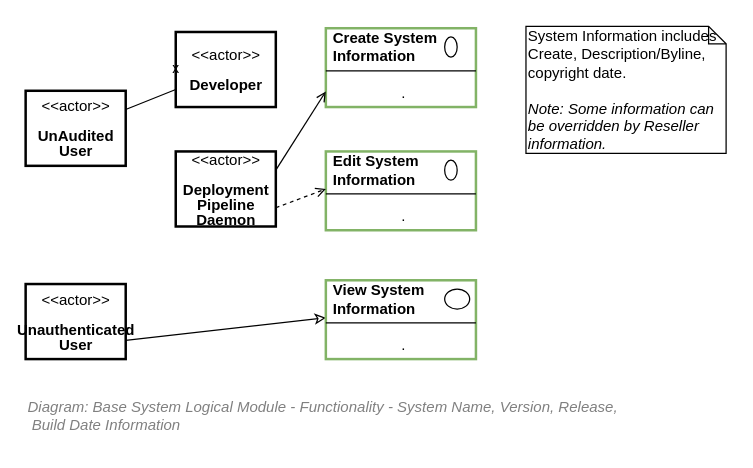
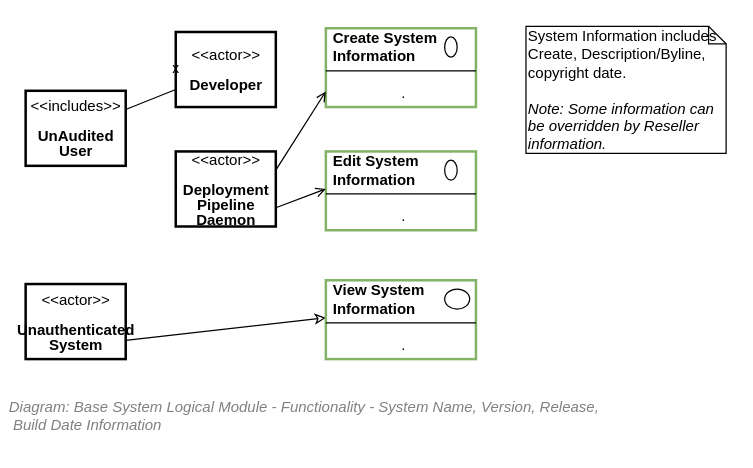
  <mxCell id="0" />
  <mxCell id="1" parent="0" />
  <mxCell id="2" value="" style="endArrow=classic;endFill=0;html=1;strokeColor=#000000;fontSize=11;entryX=0;entryY=1;entryDx=0;entryDy=0;exitX=1;exitY=0.75;exitDx=0;exitDy=0;rounded=0;" edge="1" parent="1" source="24" target="17"><mxGeometry width="160" relative="1" as="geometry"><mxPoint x="60" y="322" as="sourcePoint" /><mxPoint x="140" y="322" as="targetPoint" /></mxGeometry></mxCell>
  <mxCell id="3" value="System Information includes Create, Description/Byline, copyright date.&lt;br&gt;&lt;br&gt;&lt;i&gt;Note: Some information can be overridden by Reseller information.&lt;/i&gt;" style="shape=note;whiteSpace=wrap;html=1;size=14;verticalAlign=top;align=left;spacingTop=-6;strokeWidth=1;fillColor=none;fontSize=12;" vertex="1" parent="1"><mxGeometry x="420" y="20.5" width="160" height="101.5" as="geometry" /></mxCell>
- <mxCell id="4" value="&lt;font style=&quot;font-size: 12px ; font-weight: normal&quot;&gt;&lt;i&gt;&lt;span&gt;Diagram: Base System Logical Module -&amp;nbsp;&lt;/span&gt;&lt;span&gt;Functionality -&amp;nbsp;&lt;/span&gt;System Name, Version, Release,&lt;br&gt;&amp;nbsp;Build Date Information&lt;/i&gt;&lt;/font&gt;" style="text;strokeColor=none;fillColor=none;html=1;fontSize=10;fontStyle=1;verticalAlign=middle;align=left;shadow=0;glass=0;comic=0;opacity=30;fontColor=#808080;" vertex="1" parent="1"><mxGeometry x="20" y="312" width="520" height="40" as="geometry" /></mxCell>
+ <mxCell id="4" value="&lt;font style=&quot;font-size: 12px ; font-weight: normal&quot;&gt;&lt;i&gt;&lt;span&gt;Diagram: Base System Logical Module -&amp;nbsp;&lt;/span&gt;&lt;span&gt;Functionality -&amp;nbsp;&lt;/span&gt;System Name, Version, Release,&lt;br&gt;&amp;nbsp;Build Date Information&lt;/i&gt;&lt;/font&gt;" style="text;strokeColor=none;fillColor=none;html=1;fontSize=10;fontStyle=1;verticalAlign=middle;align=left;shadow=0;glass=0;comic=0;opacity=30;fontColor=#808080;" vertex="1" parent="1"><mxGeometry x="5" y="312" width="520" height="40" as="geometry" /></mxCell>
  <mxCell id="5" value="" style="shape=image;html=1;verticalAlign=top;verticalLabelPosition=bottom;labelBackgroundColor=#ffffff;imageAspect=0;aspect=fixed;image=https://cdn1.iconfinder.com/data/icons/hawcons/32/699014-icon-28-information-128.png;shadow=0;dashed=0;fontFamily=Helvetica;fontSize=12;fontColor=#000000;align=center;strokeColor=#000000;fillColor=#505050;dashPattern=1 1;" vertex="1" parent="1"><mxGeometry x="560" y="332" width="20" height="20" as="geometry" /></mxCell>
  <mxCell id="6" value="" style="fontStyle=1;align=center;verticalAlign=top;childLayout=stackLayout;horizontal=1;horizontalStack=0;resizeParent=1;resizeParentMax=0;resizeLast=0;marginBottom=0;strokeColor=#82b366;strokeWidth=2;fillColor=none;" vertex="1" parent="1"><mxGeometry x="260" y="22" width="120" height="63" as="geometry" /></mxCell>
  <mxCell id="7" value="Create System&amp;nbsp;&lt;br&gt;Information" style="html=1;align=left;spacingLeft=4;verticalAlign=middle;strokeColor=none;fillColor=none;fontStyle=1" vertex="1" parent="6"><mxGeometry width="120" height="30" as="geometry" /></mxCell>
  <mxCell id="8" value="" style="shape=ellipse;" vertex="1" parent="7"><mxGeometry x="1" width="10" height="16" relative="1" as="geometry"><mxPoint x="-25" y="7" as="offset" /></mxGeometry></mxCell>
  <mxCell id="9" value="" style="line;strokeWidth=1;fillColor=none;align=left;verticalAlign=middle;spacingTop=-1;spacingLeft=3;spacingRight=3;rotatable=0;labelPosition=right;points=[];portConstraint=eastwest;" vertex="1" parent="6"><mxGeometry y="30" width="120" height="8" as="geometry" /></mxCell>
  <mxCell id="10" value="." style="html=1;align=center;spacingLeft=4;verticalAlign=top;strokeColor=none;fillColor=none;" vertex="1" parent="6"><mxGeometry y="38" width="120" height="25" as="geometry" /></mxCell>
  <mxCell id="11" value="" style="fontStyle=1;align=center;verticalAlign=top;childLayout=stackLayout;horizontal=1;horizontalStack=0;resizeParent=1;resizeParentMax=0;resizeLast=0;marginBottom=0;strokeColor=#82b366;strokeWidth=2;fillColor=none;" vertex="1" parent="1"><mxGeometry x="260" y="120.5" width="120" height="63" as="geometry" /></mxCell>
  <mxCell id="12" value="Edit System &lt;br&gt;Information" style="html=1;align=left;spacingLeft=4;verticalAlign=middle;strokeColor=none;fillColor=none;fontStyle=1" vertex="1" parent="11"><mxGeometry width="120" height="30" as="geometry" /></mxCell>
  <mxCell id="13" value="" style="shape=ellipse;" vertex="1" parent="12"><mxGeometry x="1" width="10" height="16" relative="1" as="geometry"><mxPoint x="-25" y="7" as="offset" /></mxGeometry></mxCell>
  <mxCell id="14" value="" style="line;strokeWidth=1;fillColor=none;align=left;verticalAlign=middle;spacingTop=-1;spacingLeft=3;spacingRight=3;rotatable=0;labelPosition=right;points=[];portConstraint=eastwest;" vertex="1" parent="11"><mxGeometry y="30" width="120" height="8" as="geometry" /></mxCell>
  <mxCell id="15" value="." style="html=1;align=center;spacingLeft=4;verticalAlign=top;strokeColor=none;fillColor=none;" vertex="1" parent="11"><mxGeometry y="38" width="120" height="25" as="geometry" /></mxCell>
  <mxCell id="16" value="" style="fontStyle=1;align=center;verticalAlign=top;childLayout=stackLayout;horizontal=1;horizontalStack=0;resizeParent=1;resizeParentMax=0;resizeLast=0;marginBottom=0;strokeColor=#82b366;strokeWidth=2;fillColor=none;" vertex="1" parent="1"><mxGeometry x="260" y="223.5" width="120" height="63" as="geometry" /></mxCell>
  <mxCell id="17" value="View System &lt;br&gt;Information" style="html=1;align=left;spacingLeft=4;verticalAlign=middle;strokeColor=none;fillColor=none;fontStyle=1" vertex="1" parent="16"><mxGeometry width="120" height="30" as="geometry" /></mxCell>
  <mxCell id="18" value="" style="shape=ellipse;" vertex="1" parent="17"><mxGeometry x="1" width="20" height="16" relative="1" as="geometry"><mxPoint x="-25" y="7" as="offset" /></mxGeometry></mxCell>
  <mxCell id="19" value="" style="line;strokeWidth=1;fillColor=none;align=left;verticalAlign=middle;spacingTop=-1;spacingLeft=3;spacingRight=3;rotatable=0;labelPosition=right;points=[];portConstraint=eastwest;" vertex="1" parent="16"><mxGeometry y="30" width="120" height="8" as="geometry" /></mxCell>
  <mxCell id="20" value="." style="html=1;align=center;spacingLeft=4;verticalAlign=top;strokeColor=none;fillColor=none;" vertex="1" parent="16"><mxGeometry y="38" width="120" height="25" as="geometry" /></mxCell>
- <mxCell id="21" style="edgeStyle=none;rounded=0;orthogonalLoop=1;jettySize=auto;html=1;entryX=0;entryY=1;entryDx=0;entryDy=0;endArrow=open;endFill=0;exitX=1;exitY=0.75;exitDx=0;exitDy=0;dashed=1;" edge="1" parent="1" source="23" target="12"><mxGeometry relative="1" as="geometry" /></mxCell>
+ <mxCell id="21" style="edgeStyle=none;rounded=0;orthogonalLoop=1;jettySize=auto;html=1;entryX=0;entryY=1;entryDx=0;entryDy=0;endArrow=open;endFill=0;exitX=1;exitY=0.75;exitDx=0;exitDy=0;" edge="1" parent="1" source="23" target="12"><mxGeometry relative="1" as="geometry" /></mxCell>
  <mxCell id="22" style="edgeStyle=none;rounded=0;orthogonalLoop=1;jettySize=auto;html=1;entryX=0;entryY=0.5;entryDx=0;entryDy=0;endArrow=open;endFill=0;exitX=1;exitY=0.25;exitDx=0;exitDy=0;" edge="1" parent="1" source="23" target="10"><mxGeometry relative="1" as="geometry" /></mxCell>
  <mxCell id="23" value="&lt;p style=&quot;line-height: 100%&quot;&gt;&amp;lt;&amp;lt;actor&amp;gt;&amp;gt;&lt;br&gt;&lt;br&gt;&lt;b&gt;Deployment&lt;br&gt;Pipeline&lt;br&gt;Daemon&lt;br&gt;&lt;/b&gt;&lt;/p&gt;" style="text;html=1;align=center;verticalAlign=middle;dashed=0;strokeColor=#000000;strokeWidth=2;" vertex="1" parent="1"><mxGeometry x="140" y="120.5" width="80" height="60" as="geometry" /></mxCell>
- <mxCell id="24" value="&lt;p style=&quot;line-height: 100%&quot;&gt;&amp;lt;&amp;lt;actor&amp;gt;&amp;gt;&lt;br&gt;&lt;br&gt;&lt;b&gt;Unauthenticated&lt;br&gt;User&lt;/b&gt;&lt;/p&gt;" style="text;html=1;align=center;verticalAlign=middle;dashed=0;strokeColor=#000000;strokeWidth=2;" vertex="1" parent="1"><mxGeometry x="20" y="226.5" width="80" height="60" as="geometry" /></mxCell>
+ <mxCell id="24" value="&lt;p style=&quot;line-height: 100%&quot;&gt;&amp;lt;&amp;lt;actor&amp;gt;&amp;gt;&lt;br&gt;&lt;br&gt;&lt;b&gt;Unauthenticated&lt;br&gt;System&lt;/b&gt;&lt;/p&gt;" style="text;html=1;align=center;verticalAlign=middle;dashed=0;strokeColor=#000000;strokeWidth=2;" vertex="1" parent="1"><mxGeometry x="20" y="226.5" width="80" height="60" as="geometry" /></mxCell>
  <mxCell id="25" value="x" style="edgeStyle=none;rounded=0;orthogonalLoop=1;jettySize=auto;html=1;endArrow=open;endFill=0;" edge="1" parent="1" source="27"><mxGeometry relative="1" as="geometry"><mxPoint x="140" y="53.5" as="targetPoint" /></mxGeometry></mxCell>
  <mxCell id="26" style="edgeStyle=none;rounded=0;orthogonalLoop=1;jettySize=auto;html=1;entryX=1;entryY=0.25;entryDx=0;entryDy=0;endArrow=none;endFill=0;" edge="1" parent="1" source="27" target="28"><mxGeometry relative="1" as="geometry" /></mxCell>
  <mxCell id="27" value="&lt;p style=&quot;line-height: 100%&quot;&gt;&amp;lt;&amp;lt;actor&amp;gt;&amp;gt;&lt;br&gt;&lt;br&gt;&lt;b&gt;Developer&lt;/b&gt;&lt;/p&gt;" style="text;html=1;align=center;verticalAlign=middle;dashed=0;strokeColor=#000000;strokeWidth=2;" vertex="1" parent="1"><mxGeometry x="140" y="25" width="80" height="60" as="geometry" /></mxCell>
- <mxCell id="28" value="&lt;p style=&quot;line-height: 100%&quot;&gt;&amp;lt;&amp;lt;actor&amp;gt;&amp;gt;&lt;br&gt;&lt;br&gt;&lt;b&gt;UnAudited&lt;br&gt;User&lt;/b&gt;&lt;/p&gt;" style="text;html=1;align=center;verticalAlign=middle;dashed=0;strokeColor=#000000;strokeWidth=2;" vertex="1" parent="1"><mxGeometry x="20" y="72" width="80" height="60" as="geometry" /></mxCell>
+ <mxCell id="28" value="&lt;p style=&quot;line-height: 100%&quot;&gt;&amp;lt;&amp;lt;includes&amp;gt;&amp;gt;&lt;br&gt;&lt;br&gt;&lt;b&gt;UnAudited&lt;br&gt;User&lt;/b&gt;&lt;/p&gt;" style="text;html=1;align=center;verticalAlign=middle;dashed=0;strokeColor=#000000;strokeWidth=2;" vertex="1" parent="1"><mxGeometry x="20" y="72" width="80" height="60" as="geometry" /></mxCell>
